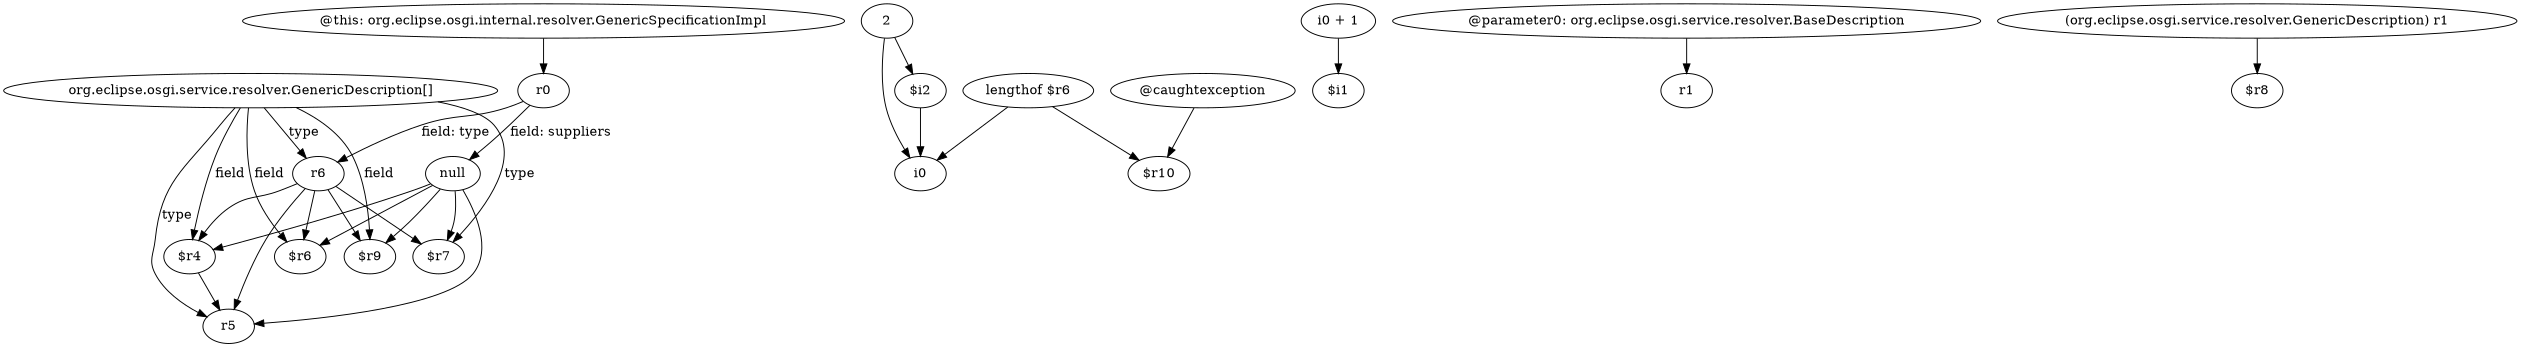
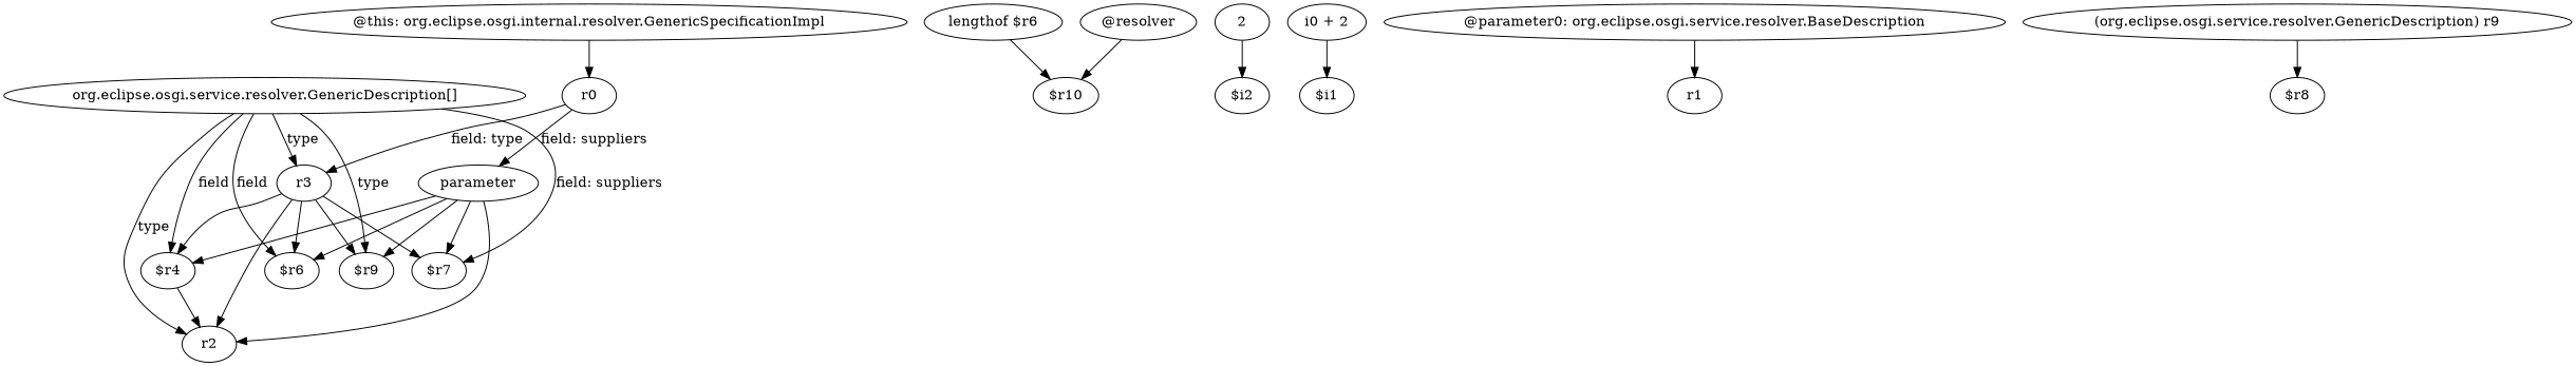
  digraph {
    n1 [label="org.eclipse.osgi.service.resolver.GenericDescription[]"]
-   n2 [label=r5]
+   n2 [label=r2]
    n3 [label="$r4"]
-   n4 [label=r6]
+   n4 [label=r3]
    n5 [label="$r6"]
    n6 [label="$r9"]
    n7 [label="$r7"]
-   n8 [label=null]
+   n8 [label=parameter]
    n9 [label="lengthof $r6"]
-   n10 [label=i0]
    n11 [label="$r10"]
    n12 [label="$i2"]
-   n13 [label="@caughtexception"]
+   n13 [label="@resolver"]
    n14 [label="@this: org.eclipse.osgi.internal.resolver.GenericSpecificationImpl"]
    n15 [label=r0]
-   n16 [label="i0 + 1"]
+   n16 [label="i0 + 2"]
    n17 [label="$i1"]
    n18 [label="@parameter0: org.eclipse.osgi.service.resolver.BaseDescription"]
    n19 [label=r1]
    n20 [label=2]
-   n21 [label="(org.eclipse.osgi.service.resolver.GenericDescription) r1"]
+   n21 [label="(org.eclipse.osgi.service.resolver.GenericDescription) r9"]
    n22 [label="$r8"]
    n1 -> n2 [label=type]
    n1 -> n3 [label=field]
    n1 -> n4 [label=type]
    n1 -> n5 [label=field]
-   n1 -> n6 [label=field]
-   n1 -> n7 [label=type]
+   n1 -> n6 [label=type]
+   n1 -> n7 [label="field: suppliers"]
    n3 -> n2
    n4 -> n2
    n4 -> n3
    n4 -> n5
    n4 -> n6
    n4 -> n7
    n8 -> n2
    n8 -> n3
    n8 -> n5
    n8 -> n6
    n8 -> n7
-   n9 -> n10
    n9 -> n11
-   n12 -> n10
    n13 -> n11
    n14 -> n15
    n15 -> n4 [label="field: type"]
    n15 -> n8 [label="field: suppliers"]
    n16 -> n17
    n18 -> n19
-   n20 -> n10
    n20 -> n12
    n21 -> n22
  }
